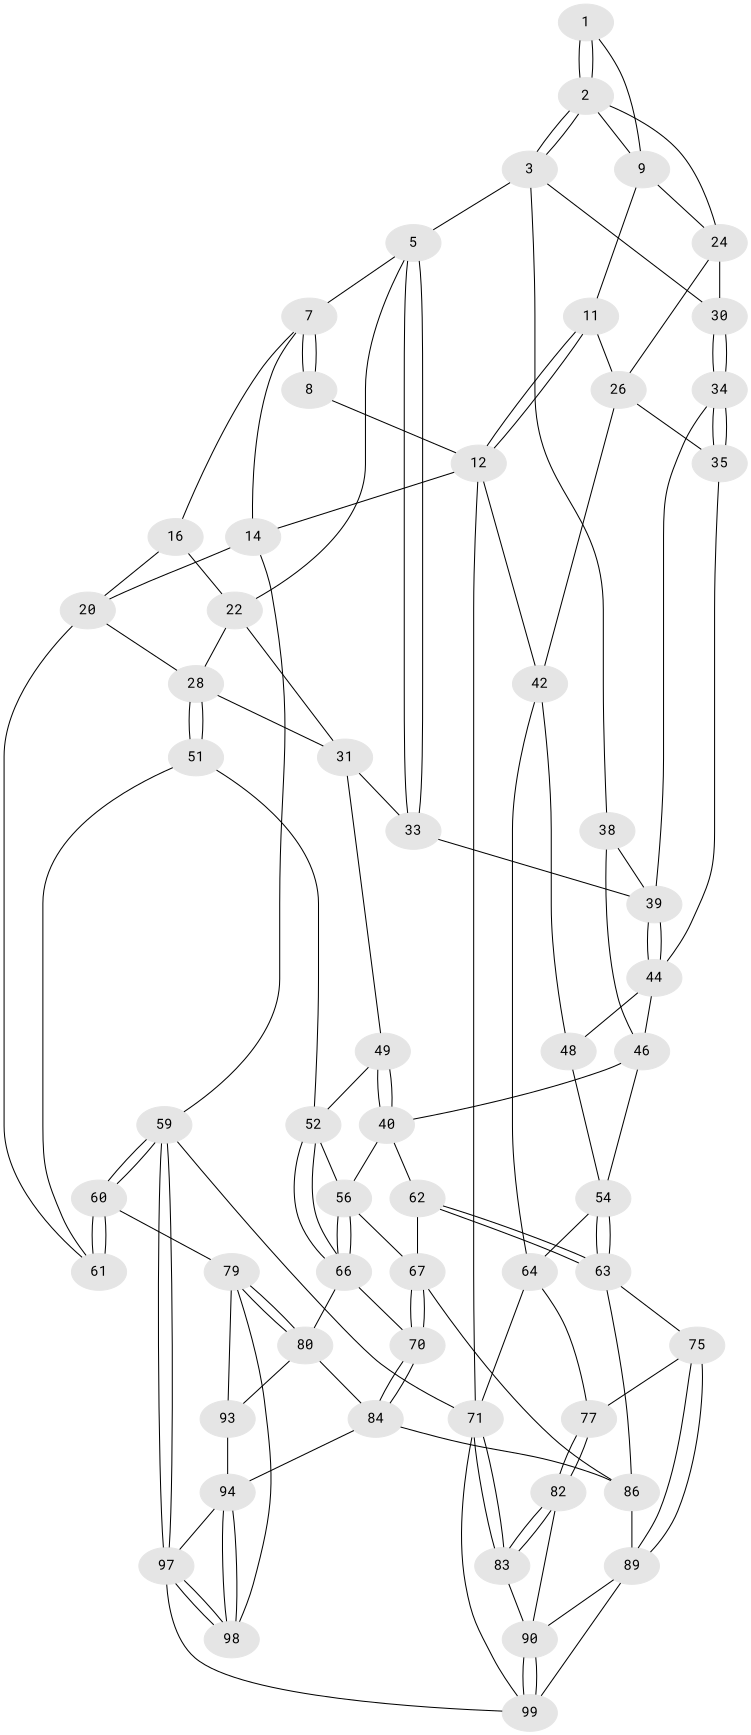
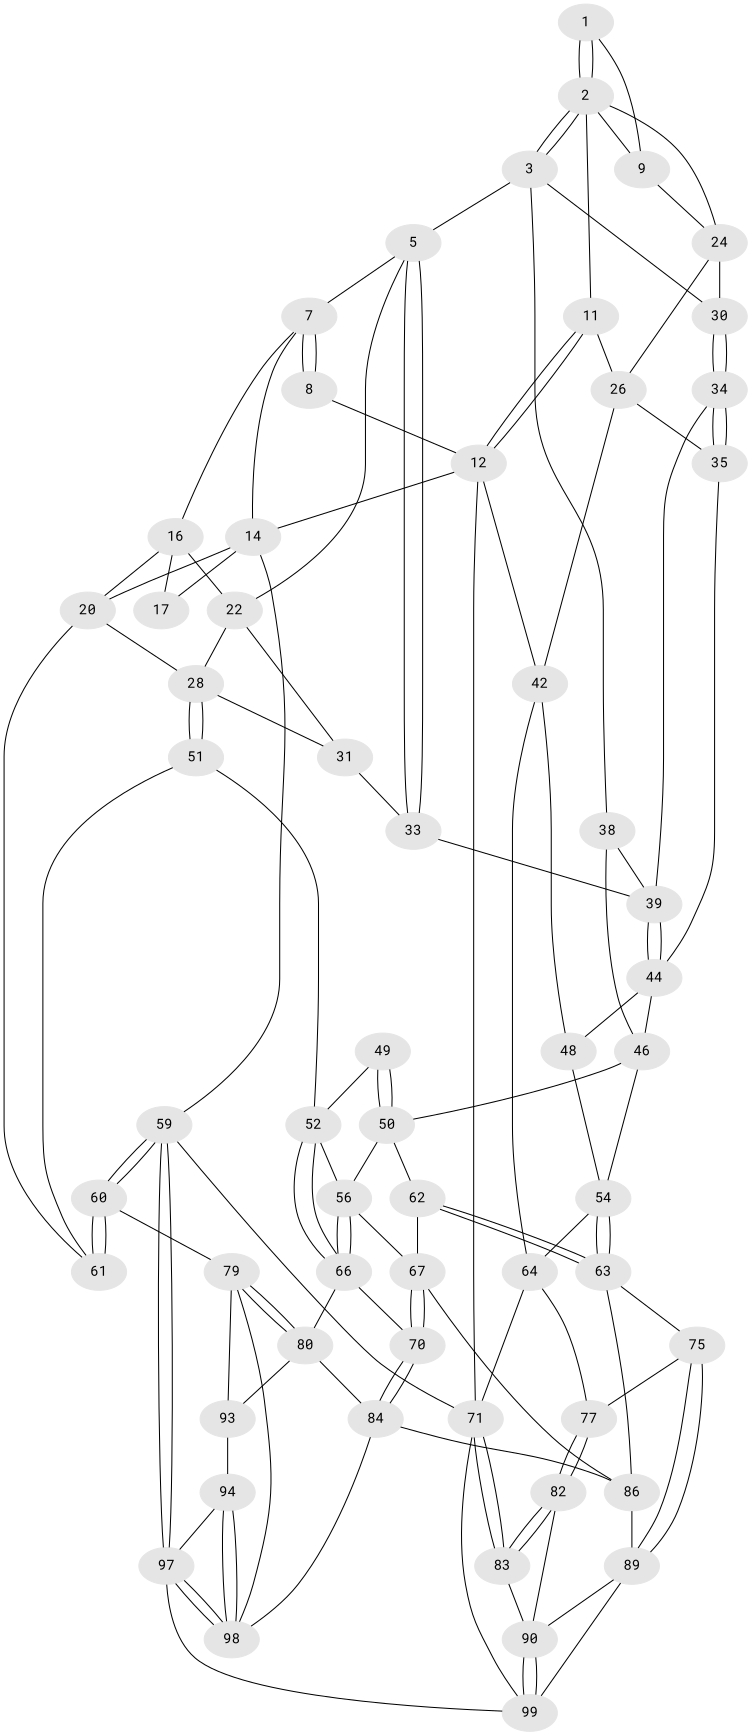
  graph {
    fontname="Roboto Mono"
    node [color=gray90 fontname="Roboto Mono" style=filled]
    edge [fontname="Roboto Mono"]
    2 [super="+19"]
    1
    9 [super="+10"]
    3 [super="+4"]
    24 [super="+25"]
    11
    5 [super="+6"]
    30
    38 [super="+41"]
    26 [super="+37"]
    7 [super="+15"]
    22 [super="+23"]
    33
    34 [super="+40"]
    39
    46 [super="+47"]
    8
    14 [super="+18"]
    16 [super="+21"]
    28 [super="+29"]
    31 [super="+32"]
    12 [super="+13"]
+   17
    20 [super="+27"]
    59
    42 [super="+43"]
    71 [super="+72"]
    35 [super="+36"]
    48
    64 [super="+65"]
    83
    99 [super="+100"]
    61 [super="+73"]
    60 [super="+78"]
    97 [super="+101"]
    51
    49
    44 [super="+45"]
    52 [super="+53"]
-   50 [super="+58" label=40]
+   50 [super="+58"]
    54 [super="+55"]
    77
    56 [super="+57"]
    62
    63 [super="+74"]
    66 [super="+69"]
    67 [super="+68"]
    70
    80 [super="+81"]
    75 [super="+76"]
    86 [super="+87"]
    79 [super="+96"]
    98
    93
    89 [super="+92"]
    82 [super="+88"]
    84 [super="+85"]
    94 [super="+95"]
    90 [super="+91"]
    2 -- 9
    2 -- 3
    2 -- 3
    2 -- 24
    1 -- 2
    1 -- 2
    1 -- 9
    9 -- 24
-   9 -- 11
+   2 -- 11
    3 -- 5
    3 -- 30
    3 -- 38
    24 -- 30
    24 -- 26
    11 -- 26
    11 -- 12
    11 -- 12
    5 -- 7
    5 -- 22
    5 -- 33
    5 -- 33
    30 -- 34
    30 -- 34
    38 -- 39
    38 -- 46
    26 -- 42
    26 -- 35
    7 -- 8
    7 -- 8
    7 -- 14
    7 -- 16
    22 -- 28
    22 -- 31
    33 -- 39
    34 -- 39
    34 -- 35 [weight=2]
    34 -- 35
    39 -- 44
    39 -- 44
    46 -- 50
    46 -- 54
    8 -- 12
+   14 -- 17
    14 -- 20
    14 -- 59
    16 -- 22
+   16 -- 17
    16 -- 20
    28 -- 31
    28 -- 51
    28 -- 51
    31 -- 33
-   31 -- 49
    12 -- 14
    12 -- 42
    12 -- 71
    20 -- 28
    20 -- 61
    59 -- 71
    59 -- 60
    59 -- 60
    59 -- 97
    59 -- 97
    42 -- 48
    42 -- 64
    71 -- 83
    71 -- 83
    71 -- 99
    35 -- 44
    48 -- 54
    64 -- 71
    64 -- 77
    83 -- 90
    60 -- 61 [weight=2]
    60 -- 61
    60 -- 79
    97 -- 99
    97 -- 98
    97 -- 98
    51 -- 61
    51 -- 52
    49 -- 52
    49 -- 50
    49 -- 50
    44 -- 46
    44 -- 48
    52 -- 56
    52 -- 66
    52 -- 66
    50 -- 56
    50 -- 62
    54 -- 64
    54 -- 63
    54 -- 63
    77 -- 82
    77 -- 82
    56 -- 66
    56 -- 66
    56 -- 67
    62 -- 63
    62 -- 63
    62 -- 67
    63 -- 75
    63 -- 86
    66 -- 70
    66 -- 80
    67 -- 70
    67 -- 70
    67 -- 86
    70 -- 84
    70 -- 84
    80 -- 93
    80 -- 84
    75 -- 77
    75 -- 89
    75 -- 89
    86 -- 89
    79 -- 80
    79 -- 80
    79 -- 98
    79 -- 93
    93 -- 94
    89 -- 99
    89 -- 90
    82 -- 83
    82 -- 83
    82 -- 90
    84 -- 86
-   84 -- 94
+   84 -- 98
    94 -- 97
    94 -- 98
    94 -- 98
    90 -- 99
    90 -- 99
  }
